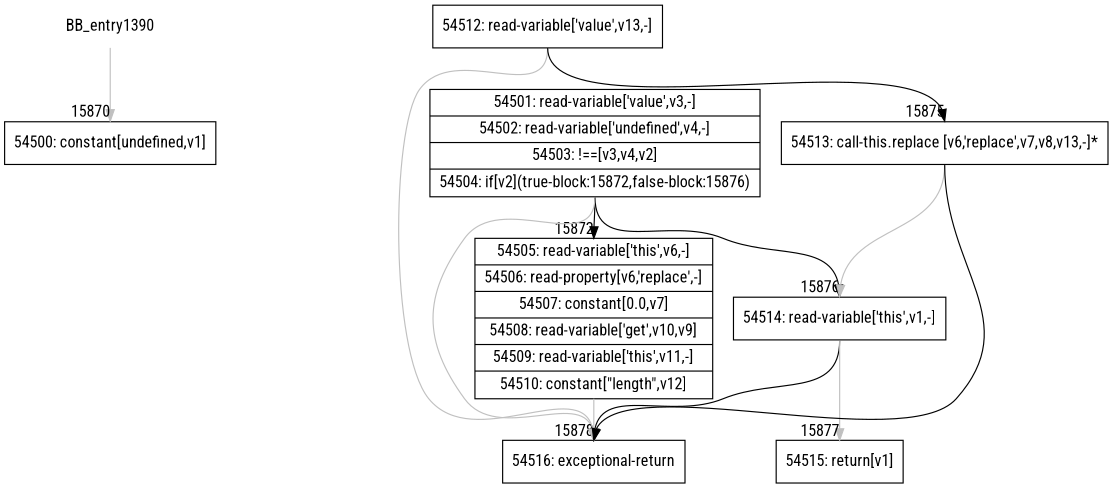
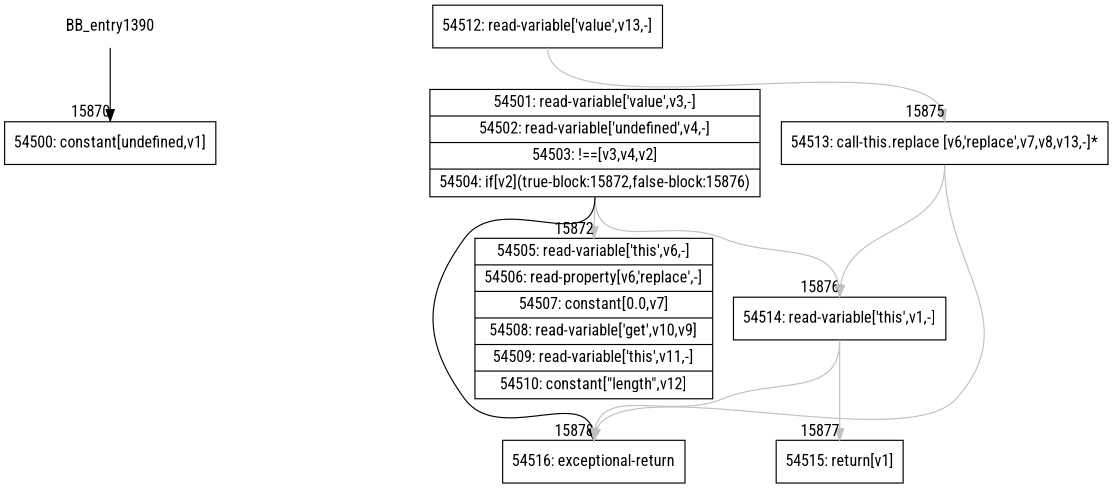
  digraph {
    fontname="Roboto Condensed"
    rankdir=TD
    node [fontname="Roboto Condensed" shape=record]
    edge [fontname="Roboto Condensed" headport=n tailport=s color=gray]
    n1 [label=BB_entry1390 shape=none]
    n2 [label="{54500: constant[undefined,v1]}"]
    n3 [label="{54501: read-variable['value',v3,-]|54502: read-variable['undefined',v4,-]|54503: !==[v3,v4,v2]|54504: if[v2](true-block:15872,false-block:15876)}"]
    n4 [label="{54505: read-variable['this',v6,-]|54506: read-property[v6,'replace',-]|54507: constant[0.0,v7]|54508: read-variable['get',v10,v9]|54509: read-variable['this',v11,-]|54510: constant[\"length\",v12]}"]
    n5 [label="{54514: read-variable['this',v1,-]}"]
    n6 [label="{54516: exceptional-return}"]
    n7 [label="{54515: return[v1]}"]
    n8 [label="{54512: read-variable['value',v13,-]}"]
    n9 [label="{54513: call-this.replace [v6,'replace',v7,v8,v13,-]*}"]
-   n1 -> n2 [headlabel="    15870"]
-   n3 -> n4 [headlabel="      15872" color=""]
-   n3 -> n5 [headlabel="      15876" color=""]
-   n3 -> n6 [headlabel="      15878"]
-   n4 -> n6
-   n5 -> n6 [color=black]
+   n1 -> n2 [headlabel="    15870" color=""]
+   n3 -> n4 [headlabel="      15872"]
+   n3 -> n5 [headlabel="      15876"]
+   n3 -> n6 [color=black headlabel="      15878"]
+   n5 -> n6
    n5 -> n7 [headlabel="      15877"]
-   n8 -> n6
-   n8 -> n9 [headlabel="      15875" color=""]
+   n8 -> n9 [headlabel="      15875"]
    n9 -> n5
-   n9 -> n6 [color=black]
+   n9 -> n6
  }
